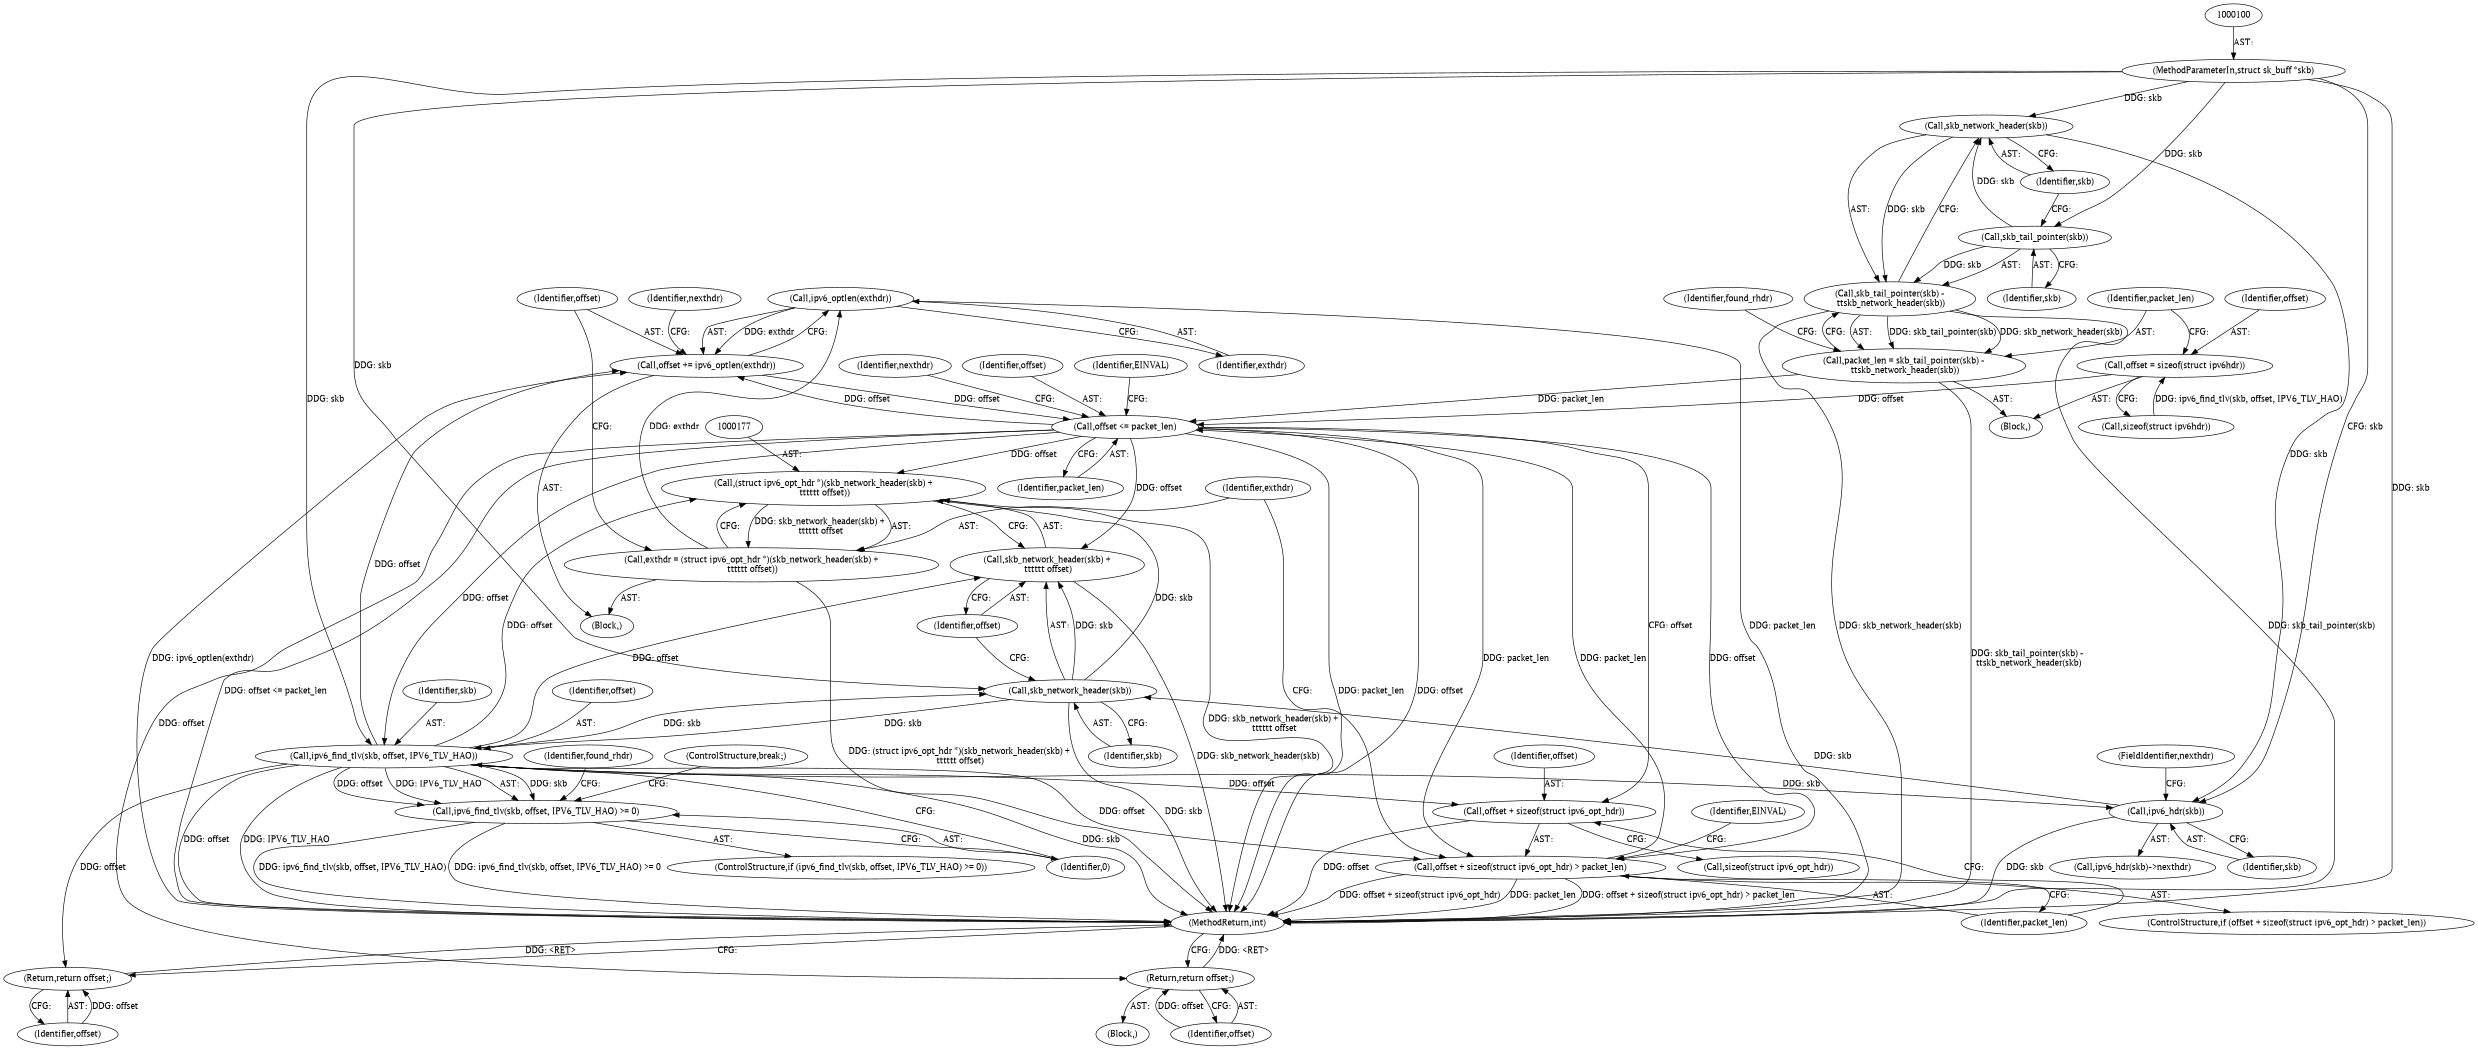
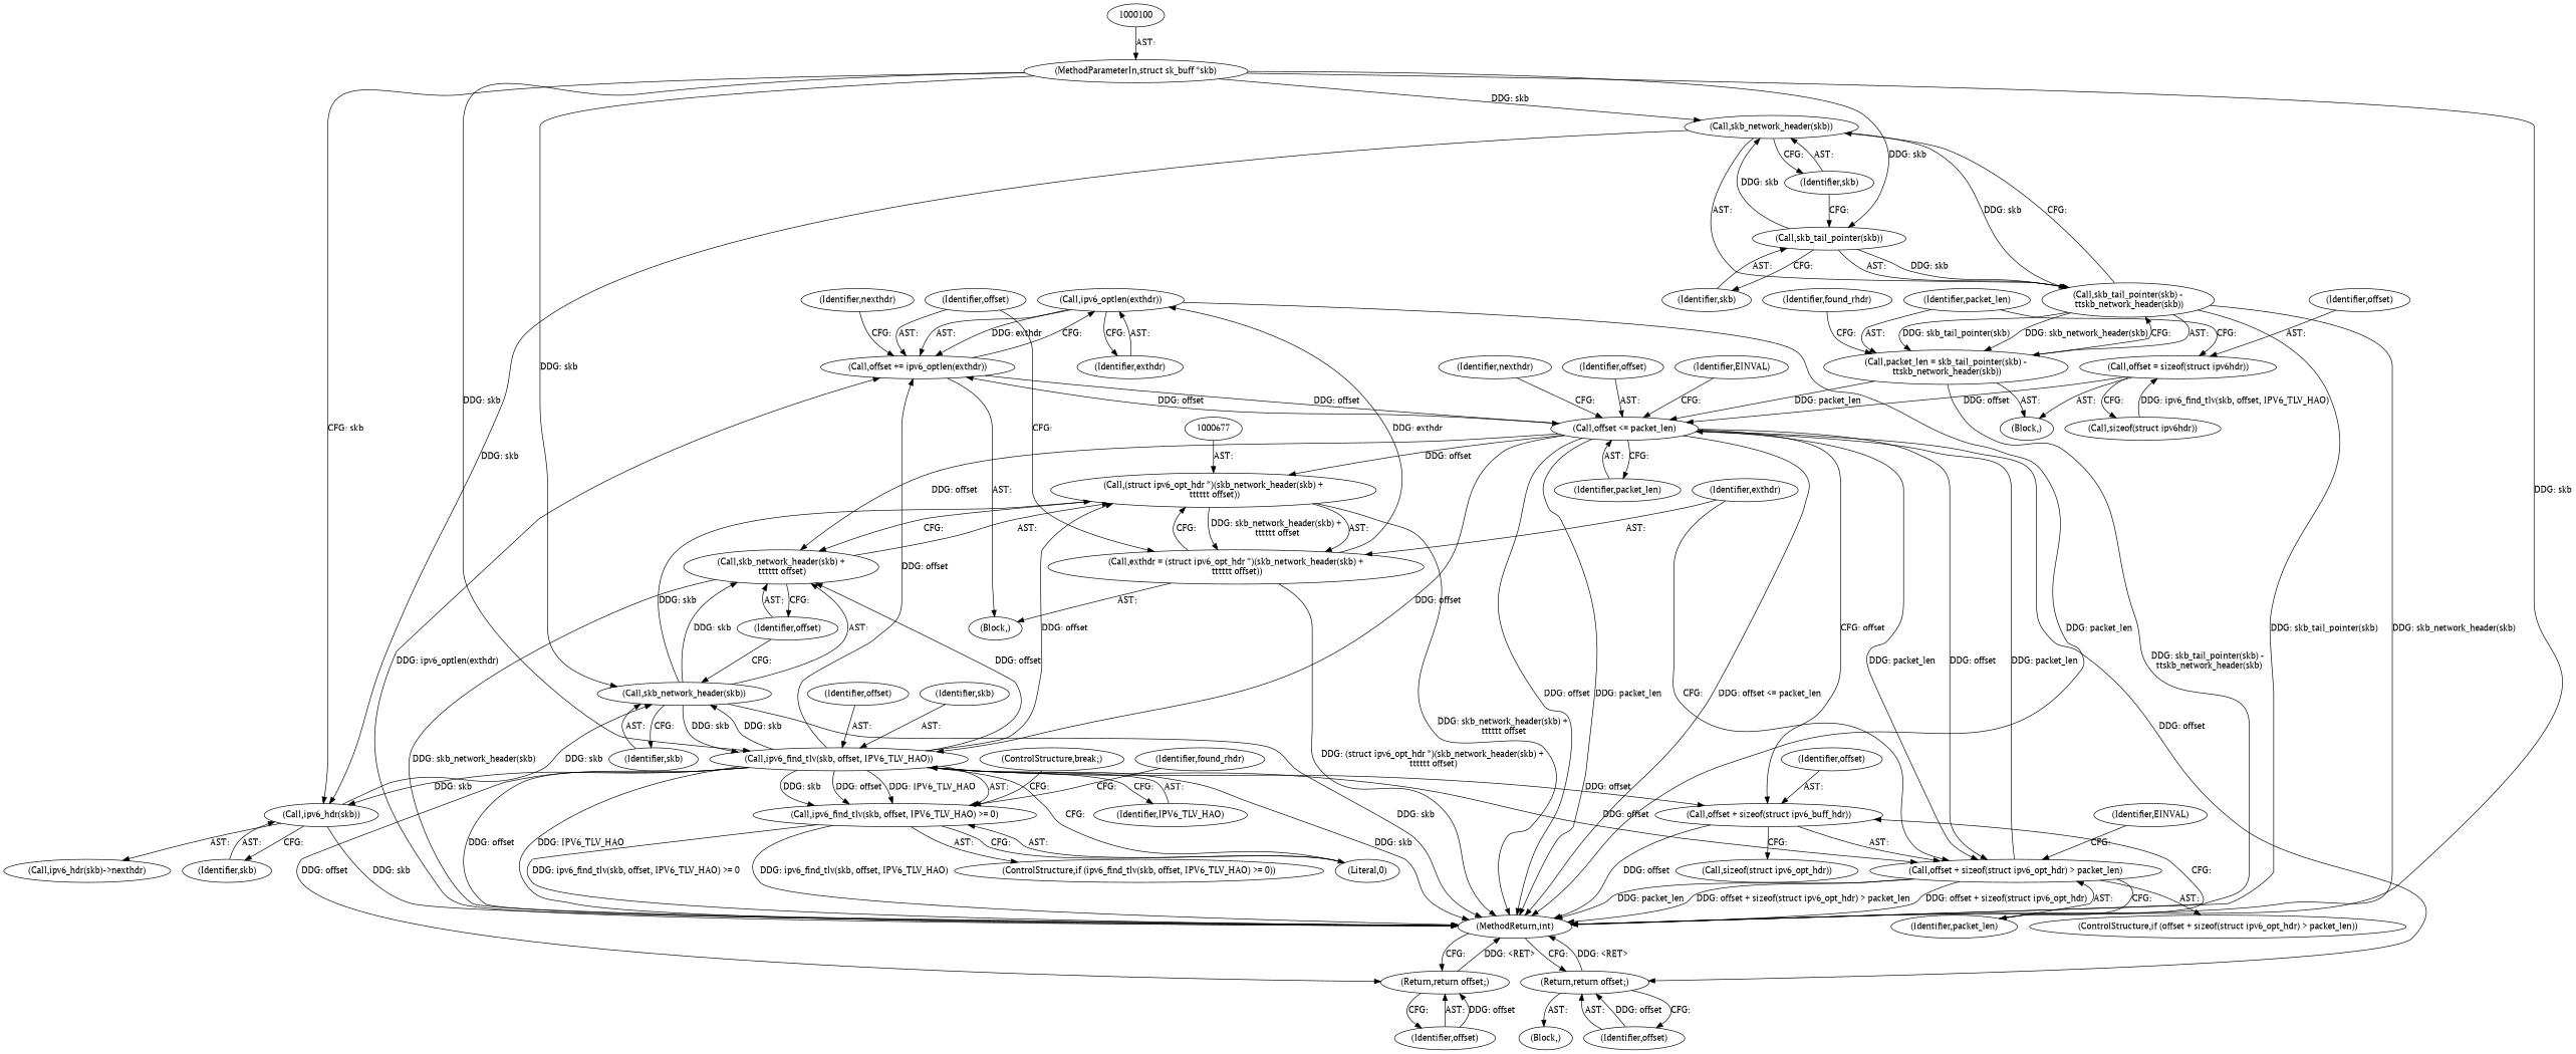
  digraph {
    fontname="PT Serif"
    node [fontname="PT Serif"]
    edge [fontname="PT Serif"]
    n1 [label="(Call,ipv6_optlen(exthdr))"]
    n2 [label="(Call,offset += ipv6_optlen(exthdr))"]
    n3 [label="(Identifier,exthdr)"]
    n4 [label="(MethodReturn,int)"]
    n5 [label="(Block,)"]
    n6 [label="(Call,offset <= packet_len)"]
    n7 [label="(Return,return offset;)"]
    n8 [label="(Return,return offset;)"]
    n9 [label="(Call,exthdr = (struct ipv6_opt_hdr *)(skb_network_header(skb) +\n \t\t\t\t\t\t offset))"]
    n10 [label="(Call,(struct ipv6_opt_hdr *)(skb_network_header(skb) +\n \t\t\t\t\t\t offset))"]
    n11 [label="(Call,skb_network_header(skb) +\n \t\t\t\t\t\t offset)"]
    n12 [label="(Identifier,offset)"]
    n13 [label="(Call,skb_network_header(skb))"]
    n14 [label="(Call,ipv6_find_tlv(skb, offset, IPV6_TLV_HAO))"]
    n15 [label="(Identifier,skb)"]
    n16 [label="(Call,offset + sizeof(struct ipv6_opt_hdr) > packet_len)"]
    n17 [label="(Call,ipv6_find_tlv(skb, offset, IPV6_TLV_HAO) >= 0)"]
-   n18 [label="(Call,offset + sizeof(struct ipv6_opt_hdr))"]
+   n18 [label="(Call,offset + sizeof(struct ipv6_buff_hdr))"]
+   n19 [label="(Identifier,IPV6_TLV_HAO)"]
    n20 [label="(Call,ipv6_hdr(skb))"]
    n21 [label="(Identifier,packet_len)"]
    n22 [label="(ControlStructure,if (offset + sizeof(struct ipv6_opt_hdr) > packet_len))"]
    n23 [label="(ControlStructure,if (ipv6_find_tlv(skb, offset, IPV6_TLV_HAO) >= 0))"]
-   n24 [label="(Identifier,0)"]
+   n24 [label="(Literal,0)"]
    n25 [label="(Identifier,offset)"]
    n26 [label="(Call,sizeof(struct ipv6_opt_hdr))"]
    n27 [label="(Identifier,skb)"]
    n28 [label="(Call,ipv6_hdr(skb)->nexthdr)"]
    n29 [label="(Call,skb_network_header(skb))"]
    n30 [label="(Call,skb_tail_pointer(skb) -\n \t\tskb_network_header(skb))"]
    n31 [label="(Identifier,skb)"]
    n32 [label="(Call,packet_len = skb_tail_pointer(skb) -\n \t\tskb_network_header(skb))"]
    n33 [label="(Call,skb_tail_pointer(skb))"]
    n34 [label="(Identifier,skb)"]
    n35 [label="(MethodParameterIn,struct sk_buff *skb)"]
    1000100
    n37 [label="(Identifier,packet_len)"]
    n38 [label="(Identifier,offset)"]
    n39 [label="(Block,)"]
    n40 [label="(Call,offset = sizeof(struct ipv6hdr))"]
    n41 [label="(Block,)"]
    n42 [label="(Call,sizeof(struct ipv6hdr))"]
    n43 [label="(Identifier,found_rhdr)"]
    n44 [label="(Identifier,found_rhdr)"]
    n45 [label="(Identifier,nexthdr)"]
-   n46 [label="(FieldIdentifier,nexthdr)"]
    n47 [label="(Identifier,packet_len)"]
    n48 [label="(Identifier,exthdr)"]
    n49 [label="(ControlStructure,break;)"]
    n50 [label="(Identifier,nexthdr)"]
    n51 [label="(Identifier,offset)"]
    n52 [label="(Identifier,offset)"]
    n53 [label="(Identifier,EINVAL)"]
    n54 [label="(Identifier,EINVAL)"]
    n55 [label="(Identifier,skb)"]
    n56 [label="(Identifier,offset)"]
    n57 [label="(Identifier,offset)"]
    n58 [label="(Identifier,offset)"]
-   1000177
+   1000177 [label=1000677]
    n1 -> n2 [label="AST: "]
    n1 -> n2 [label="DDG: exthdr"]
    n1 -> n3 [label="CFG: "]
    n1 -> n4 [label="DDG: packet_len"]
    n2 -> n1 [label="CFG: "]
    n2 -> n5 [label="AST: "]
    n2 -> n6 [label="DDG: offset"]
    n3 -> n1 [label="AST: "]
    n4 -> n2 [label="DDG: ipv6_optlen(exthdr)"]
    n4 -> n7 [label="CFG: "]
    n4 -> n8 [label="CFG: "]
    n6 -> n2 [label="DDG: offset"]
    n6 -> n4 [label="DDG: packet_len"]
    n6 -> n4 [label="DDG: offset <= packet_len"]
    n6 -> n4 [label="DDG: offset"]
    n6 -> n8 [label="DDG: offset"]
    n6 -> n10 [label="DDG: offset"]
    n6 -> n11 [label="DDG: offset"]
    n6 -> n14 [label="DDG: offset"]
    n6 -> n16 [label="DDG: offset"]
    n6 -> n16 [label="DDG: packet_len"]
    n6 -> n18 [label="CFG: offset"]
    n6 -> n37 [label="CFG: "]
    n7 -> n4 [label="DDG: <RET>"]
    n7 -> n25 [label="CFG: "]
    n8 -> n4 [label="DDG: <RET>"]
    n8 -> n38 [label="CFG: "]
    n8 -> n39 [label="AST: "]
    n9 -> n1 [label="DDG: exthdr"]
    n9 -> n4 [label="DDG: (struct ipv6_opt_hdr *)(skb_network_header(skb) +\n \t\t\t\t\t\t offset)"]
    n9 -> n5 [label="AST: "]
    n9 -> n10 [label="CFG: "]
    n10 -> n4 [label="DDG: skb_network_header(skb) +\n \t\t\t\t\t\t offset"]
    n10 -> n9 [label="AST: "]
    n10 -> n9 [label="DDG: skb_network_header(skb) +\n \t\t\t\t\t\t offset"]
    n10 -> n11 [label="CFG: "]
    n11 -> n4 [label="DDG: skb_network_header(skb)"]
    n11 -> n10 [label="AST: "]
    n11 -> n12 [label="CFG: "]
    n12 -> n11 [label="AST: "]
    n12 -> n13 [label="CFG: "]
    n13 -> n4 [label="DDG: skb"]
    n13 -> n10 [label="DDG: skb"]
    n13 -> n11 [label="AST: "]
    n13 -> n11 [label="DDG: skb"]
    n13 -> n14 [label="DDG: skb"]
    n13 -> n15 [label="CFG: "]
    n14 -> n2 [label="DDG: offset"]
    n14 -> n4 [label="DDG: skb"]
    n14 -> n4 [label="DDG: offset"]
    n14 -> n4 [label="DDG: IPV6_TLV_HAO"]
    n14 -> n7 [label="DDG: offset"]
    n14 -> n10 [label="DDG: offset"]
    n14 -> n11 [label="DDG: offset"]
    n14 -> n13 [label="DDG: skb"]
    n14 -> n16 [label="DDG: offset"]
    n14 -> n17 [label="AST: "]
    n14 -> n17 [label="DDG: skb"]
    n14 -> n17 [label="DDG: offset"]
    n14 -> n17 [label="DDG: IPV6_TLV_HAO"]
    n14 -> n18 [label="DDG: offset"]
+   n14 -> n19 [label="CFG: "]
    n14 -> n20 [label="DDG: skb"]
    n15 -> n13 [label="AST: "]
    n16 -> n4 [label="DDG: offset + sizeof(struct ipv6_opt_hdr)"]
    n16 -> n4 [label="DDG: packet_len"]
    n16 -> n4 [label="DDG: offset + sizeof(struct ipv6_opt_hdr) > packet_len"]
    n16 -> n6 [label="DDG: packet_len"]
    n16 -> n21 [label="CFG: "]
    n16 -> n22 [label="AST: "]
    n17 -> n4 [label="DDG: ipv6_find_tlv(skb, offset, IPV6_TLV_HAO) >= 0"]
    n17 -> n4 [label="DDG: ipv6_find_tlv(skb, offset, IPV6_TLV_HAO)"]
    n17 -> n23 [label="AST: "]
    n17 -> n24 [label="CFG: "]
    n18 -> n4 [label="DDG: offset"]
    n18 -> n16 [label="AST: "]
    n18 -> n26 [label="CFG: "]
+   n19 -> n14 [label="AST: "]
    n20 -> n4 [label="DDG: skb"]
    n20 -> n13 [label="DDG: skb"]
    n20 -> n27 [label="CFG: "]
    n20 -> n28 [label="AST: "]
    n21 -> n16 [label="AST: "]
    n21 -> n18 [label="CFG: "]
    n24 -> n14 [label="CFG: "]
    n24 -> n17 [label="AST: "]
    n25 -> n7 [label="AST: "]
    n25 -> n7 [label="DDG: offset"]
    n27 -> n20 [label="AST: "]
    n29 -> n20 [label="DDG: skb"]
    n29 -> n30 [label="AST: "]
    n29 -> n30 [label="DDG: skb"]
    n29 -> n31 [label="CFG: "]
    n30 -> n4 [label="DDG: skb_network_header(skb)"]
    n30 -> n4 [label="DDG: skb_tail_pointer(skb)"]
    n30 -> n29 [label="CFG: "]
    n30 -> n32 [label="AST: "]
    n30 -> n32 [label="DDG: skb_tail_pointer(skb)"]
    n30 -> n32 [label="DDG: skb_network_header(skb)"]
    n31 -> n29 [label="AST: "]
    n31 -> n33 [label="CFG: "]
    n32 -> n4 [label="DDG: skb_tail_pointer(skb) -\n \t\tskb_network_header(skb)"]
    n32 -> n6 [label="DDG: packet_len"]
    n32 -> n30 [label="CFG: "]
    n32 -> n41 [label="AST: "]
    n33 -> n29 [label="DDG: skb"]
    n33 -> n30 [label="AST: "]
    n33 -> n30 [label="DDG: skb"]
    n33 -> n34 [label="CFG: "]
    n34 -> n33 [label="AST: "]
    n35 -> n4 [label="DDG: skb"]
    n35 -> n13 [label="DDG: skb"]
    n35 -> n14 [label="DDG: skb"]
    n35 -> n20 [label="CFG: skb"]
    n35 -> n29 [label="DDG: skb"]
    n35 -> n33 [label="DDG: skb"]
    1000100 -> n35 [label="AST: "]
    n37 -> n6 [label="AST: "]
    n38 -> n8 [label="AST: "]
    n38 -> n8 [label="DDG: offset"]
    n40 -> n6 [label="DDG: offset"]
    n40 -> n41 [label="AST: "]
    n40 -> n42 [label="CFG: "]
    n42 -> n40 [label="DDG: ipv6_find_tlv(skb, offset, IPV6_TLV_HAO)"]
    n43 -> n32 [label="CFG: "]
    n44 -> n17 [label="CFG: "]
    n45 -> n6 [label="CFG: "]
-   n46 -> n20 [label="CFG: "]
    n47 -> n32 [label="AST: "]
    n47 -> n40 [label="CFG: "]
    n48 -> n9 [label="AST: "]
    n48 -> n16 [label="CFG: "]
    n49 -> n17 [label="CFG: "]
    n50 -> n2 [label="CFG: "]
    n51 -> n18 [label="AST: "]
    n52 -> n6 [label="AST: "]
    n53 -> n6 [label="CFG: "]
    n54 -> n16 [label="CFG: "]
    n55 -> n14 [label="AST: "]
    n56 -> n2 [label="AST: "]
    n56 -> n9 [label="CFG: "]
    n57 -> n14 [label="AST: "]
    n58 -> n40 [label="AST: "]
    1000177 -> n10 [label="AST: "]
  }
